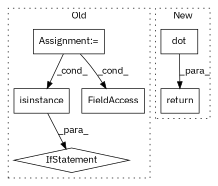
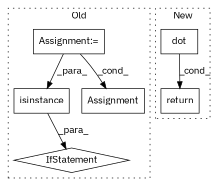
  digraph {
    fontname="IBM Plex Sans"
    node [a=32 fontname="IBM Plex Sans" shape=box]
    edge [fontname="IBM Plex Sans"]
    n1 [l="11,1" label=isinstance s="6828,6855"]
    n2 [a=25 l="4,2" label=IfStatement s="6824,6856" shape=diamond]
    n3 [a=7 l=2 label="Assignment:=" s=6424]
-   n4 [a=22 l=18 label=FieldAccess s=7011]
+   n4 [a=22 l=18 label=Assignment s=7011]
    n5 [l="4,1" label=dot s="6795,6812"]
    n6 [a=41 l=7 label=return s=6772]
    subgraph cluster_1 {
      label=Old
      style=dotted
      n1
      n2
      n3
      n4
    }
    subgraph cluster_2 {
      label=New
      style=dotted
      n5
      n6
    }
    n1 -> n2 [label=_para_]
-   n3 -> n1 [label=_cond_]
+   n3 -> n1 [label=_para_]
    n3 -> n4 [label=_cond_]
-   n5 -> n6 [label=_para_]
+   n5 -> n6 [label=_cond_]
  }
